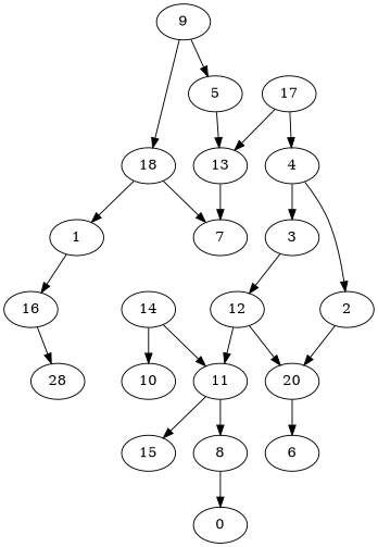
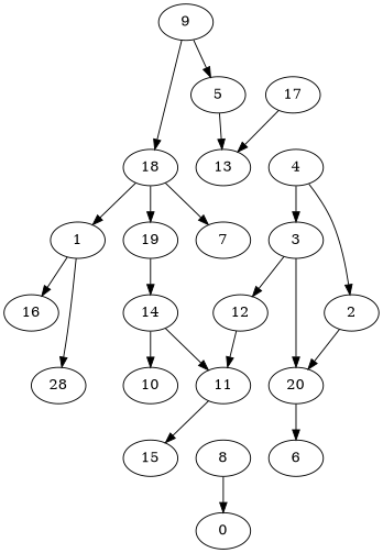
  digraph {
    edge [w=0]
    1
    16
    n3 [label=28]
    2
    20
    6
    3
    12
    11
    8
    15
    0
    4
    9
    5
    18
    13
    7
+   19
    14
    10
    17
    1 -> 16
-   16 -> n3
+   1 -> n3
    2 -> 20
    20 -> 6
-   12 -> 20
+   3 -> 20
    3 -> 12
    12 -> 11
-   11 -> 8
    11 -> 15
    8 -> 0
    4 -> 2
    4 -> 3
    9 -> 5
    9 -> 18
    5 -> 13
    18 -> 1
    18 -> 7
-   13 -> 7 [w=1]
+   18 -> 19
+   19 -> 14
    14 -> 11
    14 -> 10
-   17 -> 4
    17 -> 13
  }
